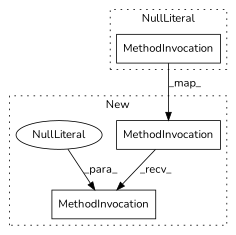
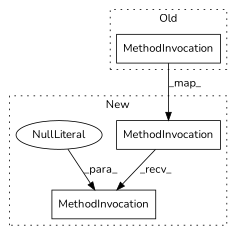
  digraph {
    fontname=Nunito
    node [a=32 l="18,1" shape=box fontname=Nunito]
    edge [fontname=Nunito]
    n1 [label=MethodInvocation s="13342,13889"]
    n2 [l="8,1" label=MethodInvocation s="13891,13912"]
    n3 [a=33 l=13 label=NullLiteral s=13899 shape=ellipse]
    n4 [label=MethodInvocation s="13228,13775"]
    subgraph cluster_1 {
      label=New
      style=dotted
      n1
      n2
      n3
    }
    subgraph cluster_2 {
-     label=NullLiteral
+     label=Old
      style=dotted
      n4
    }
    n1 -> n2 [label=_recv_]
    n3 -> n2 [label=_para_]
    n4 -> n1 [label=_map_]
  }
